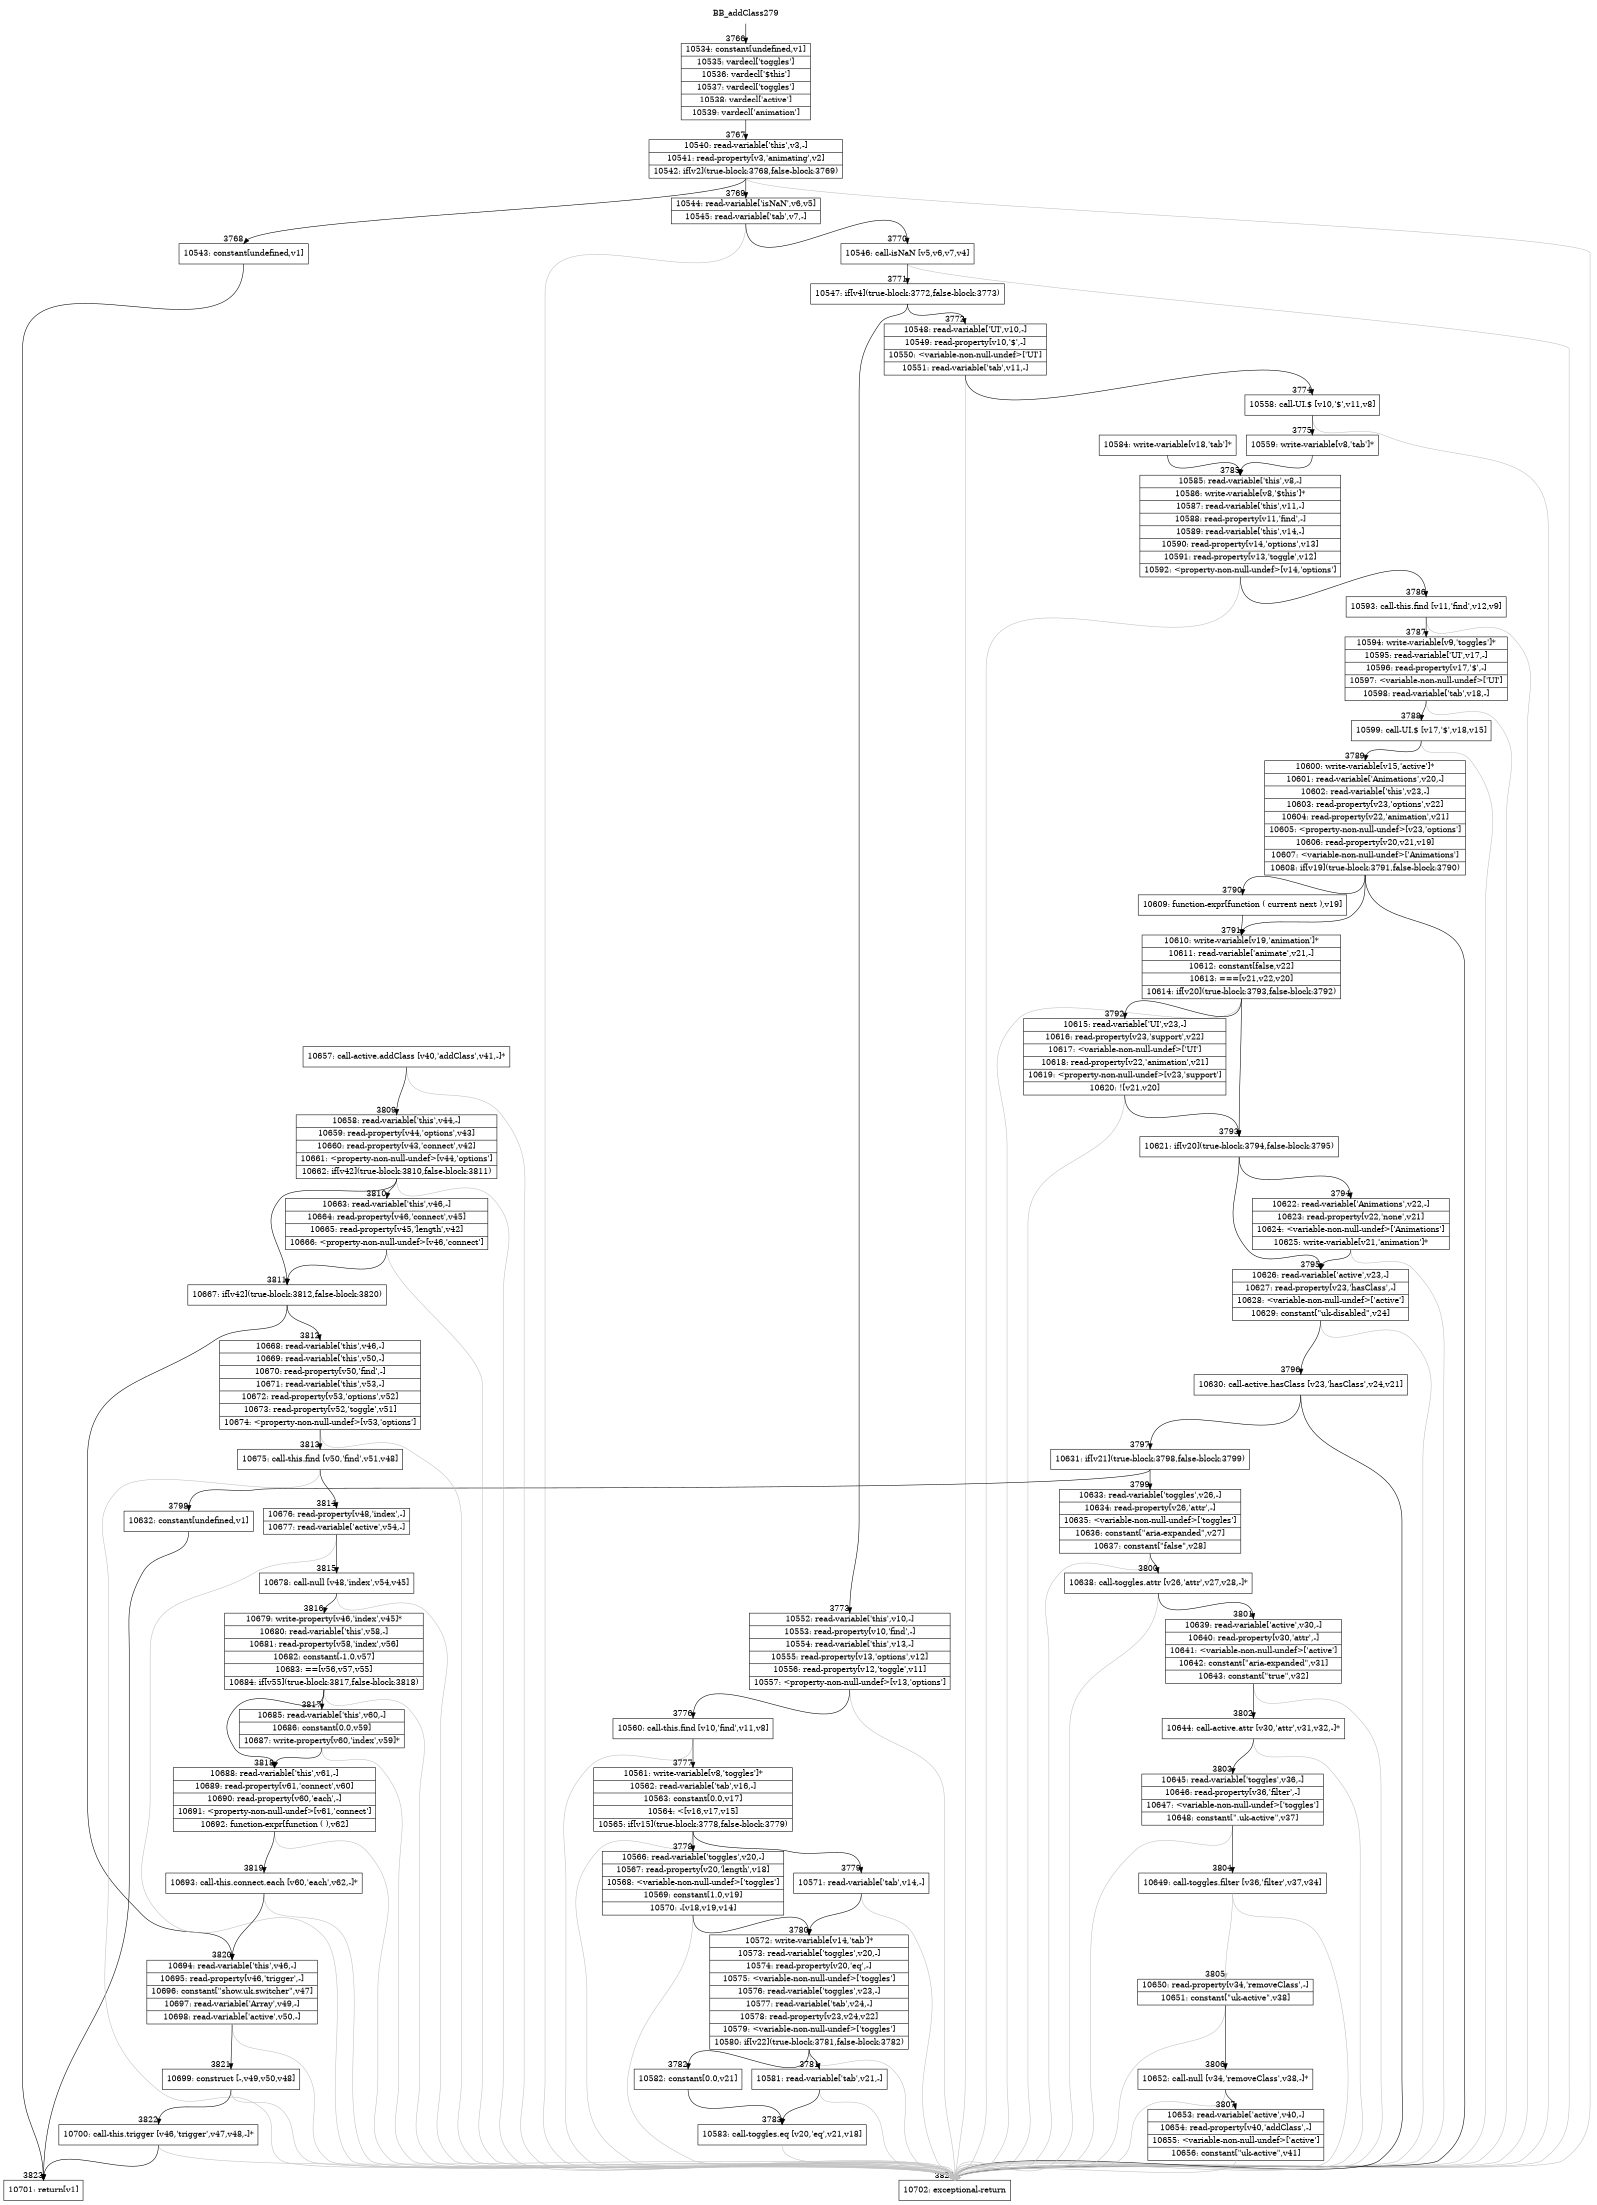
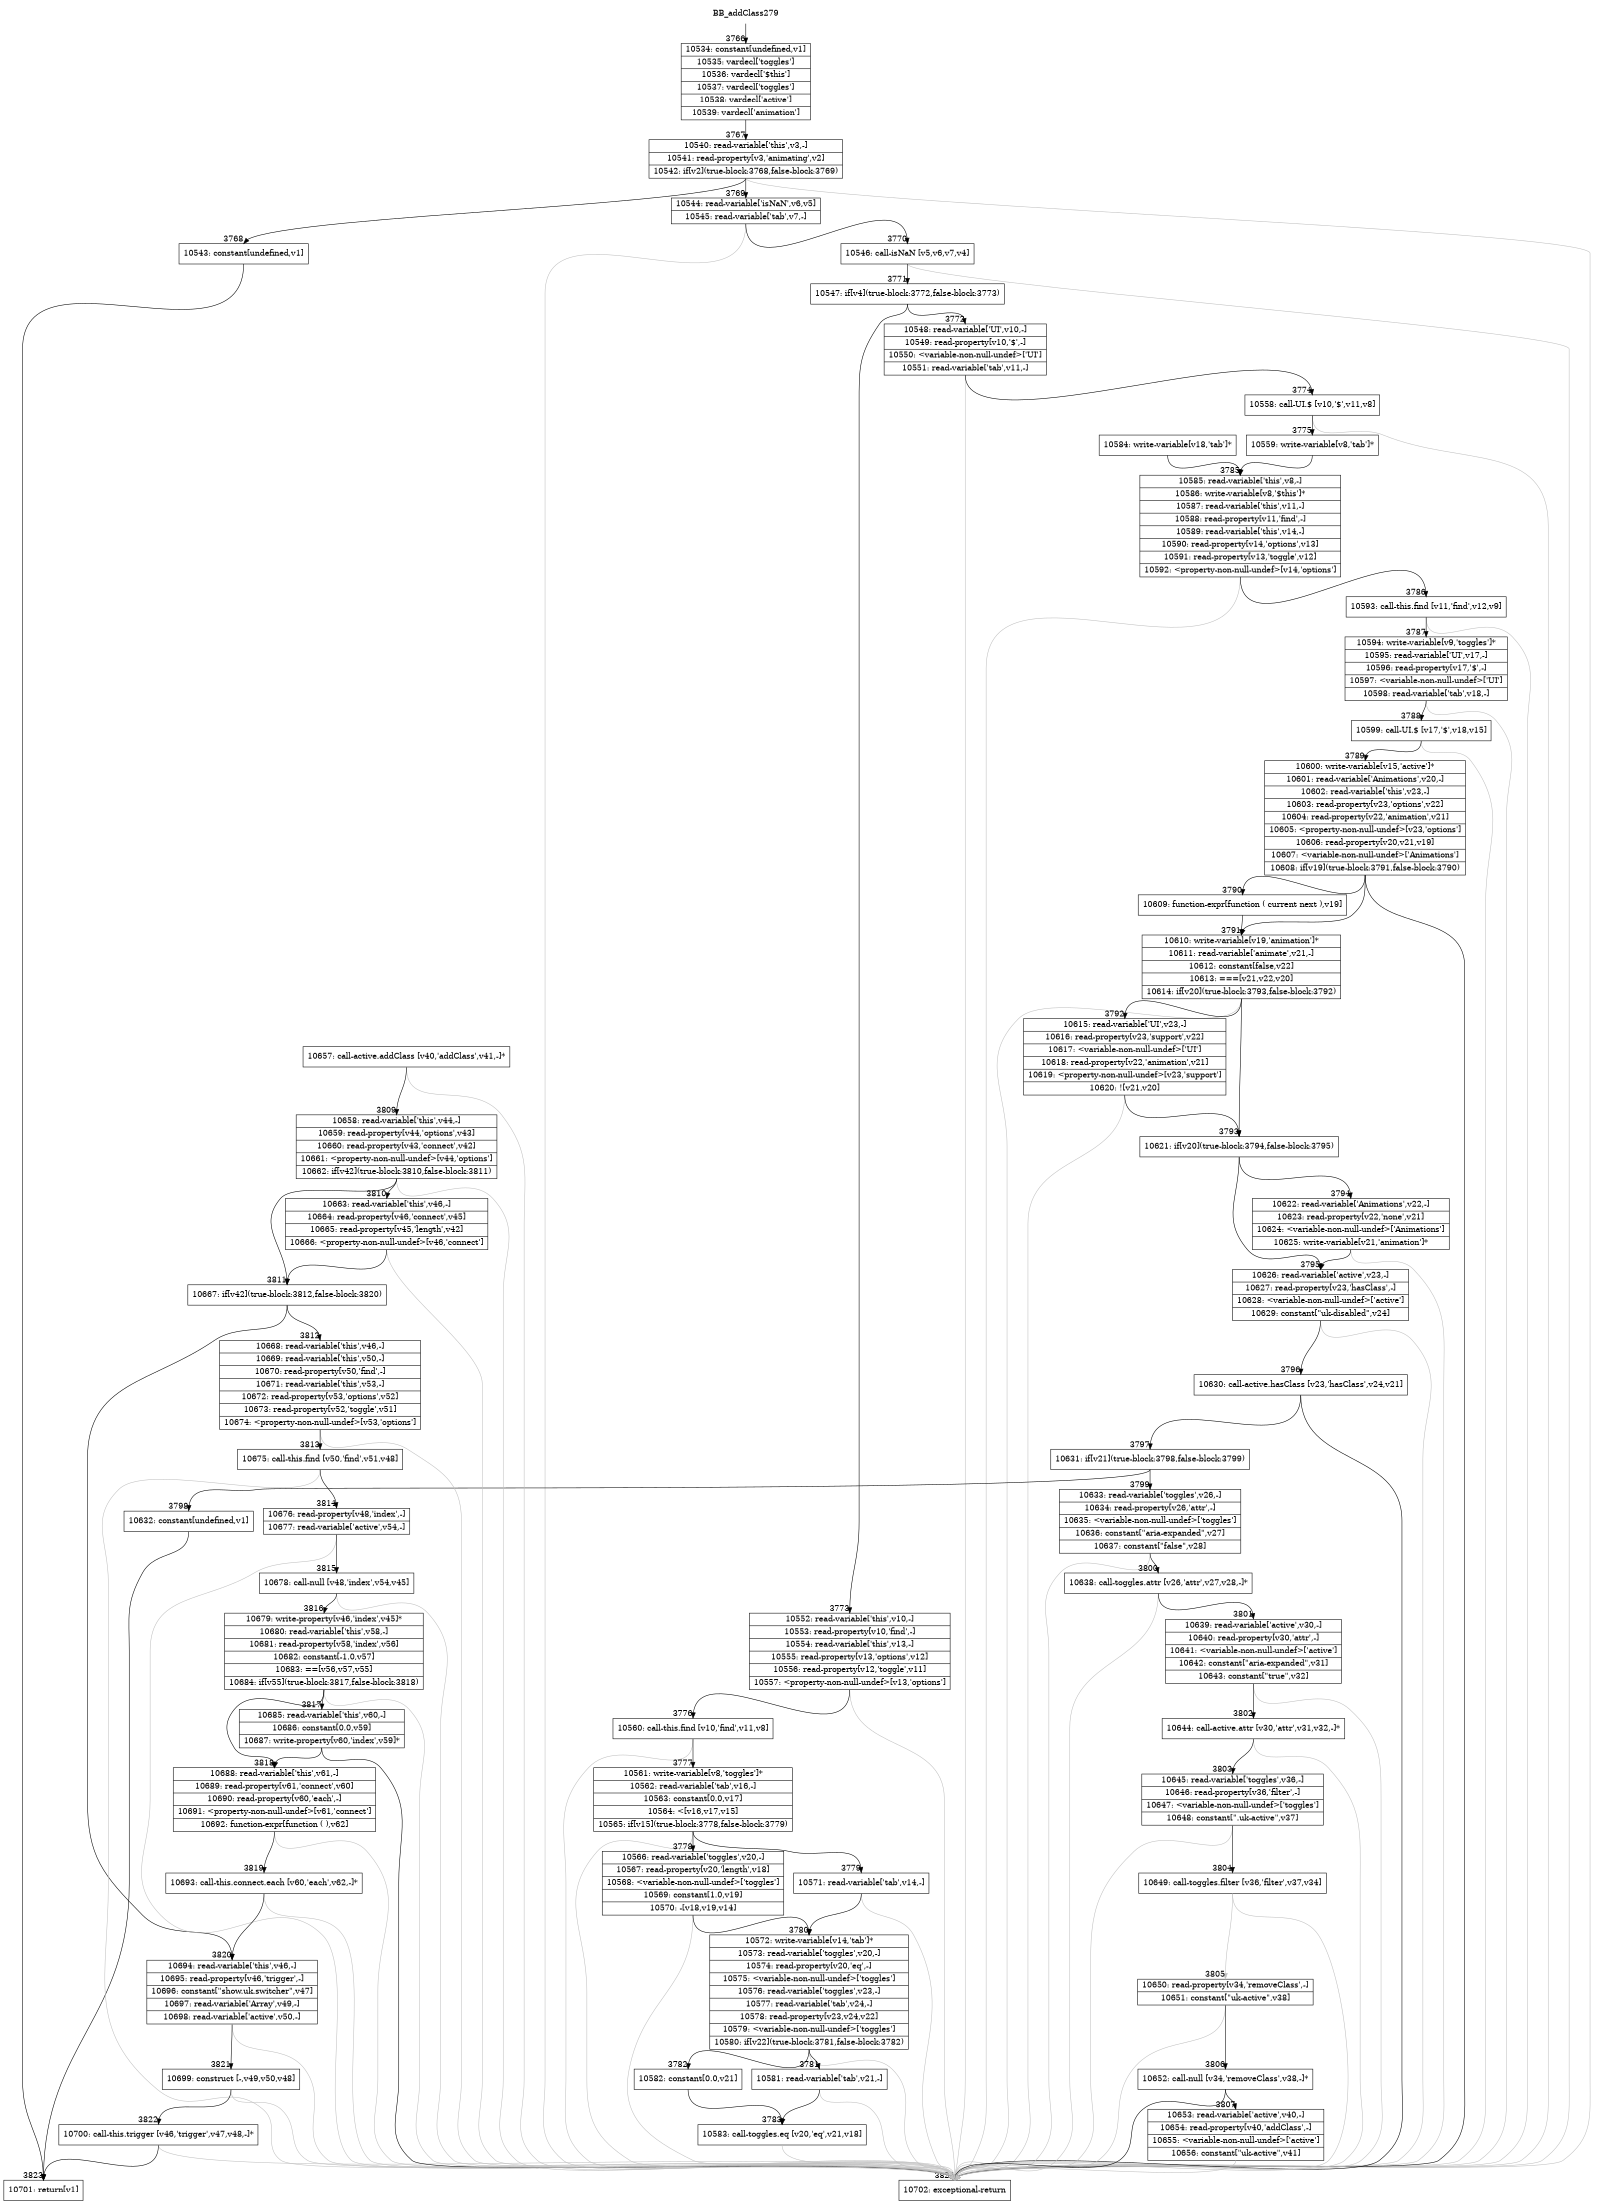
  digraph {
    rankdir=TD
    node [shape=record]
    edge [headport=n tailport=s]
    n1 [label=BB_addClass279 shape=none]
    n2 [label="{10534: constant[undefined,v1]|10535: vardecl['toggles']|10536: vardecl['$this']|10537: vardecl['toggles']|10538: vardecl['active']|10539: vardecl['animation']}"]
    n3 [label="{10540: read-variable['this',v3,-]|10541: read-property[v3,'animating',v2]|10542: if[v2](true-block:3768,false-block:3769)}"]
    n4 [label="{10543: constant[undefined,v1]}"]
    n5 [label="{10544: read-variable['isNaN',v6,v5]|10545: read-variable['tab',v7,-]}"]
    n6 [label="{10702: exceptional-return}"]
    n7 [label="{10701: return[v1]}"]
    n8 [label="{10546: call-isNaN [v5,v6,v7,v4]}"]
    n9 [label="{10547: if[v4](true-block:3772,false-block:3773)}"]
    n10 [label="{10548: read-variable['UI',v10,-]|10549: read-property[v10,'$',-]|10550: \<variable-non-null-undef\>['UI']|10551: read-variable['tab',v11,-]}"]
    n11 [label="{10552: read-variable['this',v10,-]|10553: read-property[v10,'find',-]|10554: read-variable['this',v13,-]|10555: read-property[v13,'options',v12]|10556: read-property[v12,'toggle',v11]|10557: \<property-non-null-undef\>[v13,'options']}"]
    n12 [label="{10558: call-UI.$ [v10,'$',v11,v8]}"]
    n13 [label="{10560: call-this.find [v10,'find',v11,v8]}"]
    n14 [label="{10559: write-variable[v8,'tab']*}"]
    n15 [label="{10561: write-variable[v8,'toggles']*|10562: read-variable['tab',v16,-]|10563: constant[0.0,v17]|10564: \<[v16,v17,v15]|10565: if[v15](true-block:3778,false-block:3779)}"]
    n16 [label="{10585: read-variable['this',v8,-]|10586: write-variable[v8,'$this']*|10587: read-variable['this',v11,-]|10588: read-property[v11,'find',-]|10589: read-variable['this',v14,-]|10590: read-property[v14,'options',v13]|10591: read-property[v13,'toggle',v12]|10592: \<property-non-null-undef\>[v14,'options']}"]
    n17 [label="{10566: read-variable['toggles',v20,-]|10567: read-property[v20,'length',v18]|10568: \<variable-non-null-undef\>['toggles']|10569: constant[1.0,v19]|10570: -[v18,v19,v14]}"]
    n18 [label="{10571: read-variable['tab',v14,-]}"]
    n19 [label="{10593: call-this.find [v11,'find',v12,v9]}"]
    n20 [label="{10594: write-variable[v9,'toggles']*|10595: read-variable['UI',v17,-]|10596: read-property[v17,'$',-]|10597: \<variable-non-null-undef\>['UI']|10598: read-variable['tab',v18,-]}"]
    n21 [label="{10572: write-variable[v14,'tab']*|10573: read-variable['toggles',v20,-]|10574: read-property[v20,'eq',-]|10575: \<variable-non-null-undef\>['toggles']|10576: read-variable['toggles',v23,-]|10577: read-variable['tab',v24,-]|10578: read-property[v23,v24,v22]|10579: \<variable-non-null-undef\>['toggles']|10580: if[v22](true-block:3781,false-block:3782)}"]
    n22 [label="{10581: read-variable['tab',v21,-]}"]
    n23 [label="{10582: constant[0.0,v21]}"]
    n24 [label="{10583: call-toggles.eq [v20,'eq',v21,v18]}"]
    n25 [label="{10584: write-variable[v18,'tab']*}"]
    n26 [label="{10599: call-UI.$ [v17,'$',v18,v15]}"]
    n27 [label="{10600: write-variable[v15,'active']*|10601: read-variable['Animations',v20,-]|10602: read-variable['this',v23,-]|10603: read-property[v23,'options',v22]|10604: read-property[v22,'animation',v21]|10605: \<property-non-null-undef\>[v23,'options']|10606: read-property[v20,v21,v19]|10607: \<variable-non-null-undef\>['Animations']|10608: if[v19](true-block:3791,false-block:3790)}"]
    n28 [label="{10610: write-variable[v19,'animation']*|10611: read-variable['animate',v21,-]|10612: constant[false,v22]|10613: ===[v21,v22,v20]|10614: if[v20](true-block:3793,false-block:3792)}"]
    n29 [label="{10609: function-expr[function ( current next ),v19]}"]
    n30 [label="{10621: if[v20](true-block:3794,false-block:3795)}"]
    n31 [label="{10615: read-variable['UI',v23,-]|10616: read-property[v23,'support',v22]|10617: \<variable-non-null-undef\>['UI']|10618: read-property[v22,'animation',v21]|10619: \<property-non-null-undef\>[v23,'support']|10620: ![v21,v20]}"]
    n32 [label="{10622: read-variable['Animations',v22,-]|10623: read-property[v22,'none',v21]|10624: \<variable-non-null-undef\>['Animations']|10625: write-variable[v21,'animation']*}"]
    n33 [label="{10626: read-variable['active',v23,-]|10627: read-property[v23,'hasClass',-]|10628: \<variable-non-null-undef\>['active']|10629: constant[\"uk-disabled\",v24]}"]
    n34 [label="{10630: call-active.hasClass [v23,'hasClass',v24,v21]}"]
    n35 [label="{10631: if[v21](true-block:3798,false-block:3799)}"]
    n36 [label="{10632: constant[undefined,v1]}"]
    n37 [label="{10633: read-variable['toggles',v26,-]|10634: read-property[v26,'attr',-]|10635: \<variable-non-null-undef\>['toggles']|10636: constant[\"aria-expanded\",v27]|10637: constant[\"false\",v28]}"]
    n38 [label="{10638: call-toggles.attr [v26,'attr',v27,v28,-]*}"]
    n39 [label="{10639: read-variable['active',v30,-]|10640: read-property[v30,'attr',-]|10641: \<variable-non-null-undef\>['active']|10642: constant[\"aria-expanded\",v31]|10643: constant[\"true\",v32]}"]
    n40 [label="{10644: call-active.attr [v30,'attr',v31,v32,-]*}"]
    n41 [label="{10645: read-variable['toggles',v36,-]|10646: read-property[v36,'filter',-]|10647: \<variable-non-null-undef\>['toggles']|10648: constant[\".uk-active\",v37]}"]
    n42 [label="{10649: call-toggles.filter [v36,'filter',v37,v34]}"]
    n43 [label="{10650: read-property[v34,'removeClass',-]|10651: constant[\"uk-active\",v38]}"]
    n44 [label="{10652: call-null [v34,'removeClass',v38,-]*}"]
    n45 [label="{10653: read-variable['active',v40,-]|10654: read-property[v40,'addClass',-]|10655: \<variable-non-null-undef\>['active']|10656: constant[\"uk-active\",v41]}"]
    n46 [label="{10657: call-active.addClass [v40,'addClass',v41,-]*}"]
    n47 [label="{10658: read-variable['this',v44,-]|10659: read-property[v44,'options',v43]|10660: read-property[v43,'connect',v42]|10661: \<property-non-null-undef\>[v44,'options']|10662: if[v42](true-block:3810,false-block:3811)}"]
    n48 [label="{10667: if[v42](true-block:3812,false-block:3820)}"]
    n49 [label="{10663: read-variable['this',v46,-]|10664: read-property[v46,'connect',v45]|10665: read-property[v45,'length',v42]|10666: \<property-non-null-undef\>[v46,'connect']}"]
    n50 [label="{10668: read-variable['this',v46,-]|10669: read-variable['this',v50,-]|10670: read-property[v50,'find',-]|10671: read-variable['this',v53,-]|10672: read-property[v53,'options',v52]|10673: read-property[v52,'toggle',v51]|10674: \<property-non-null-undef\>[v53,'options']}"]
    n51 [label="{10694: read-variable['this',v46,-]|10695: read-property[v46,'trigger',-]|10696: constant[\"show.uk.switcher\",v47]|10697: read-variable['Array',v49,-]|10698: read-variable['active',v50,-]}"]
    n52 [label="{10675: call-this.find [v50,'find',v51,v48]}"]
    n53 [label="{10699: construct [-,v49,v50,v48]}"]
    n54 [label="{10676: read-property[v48,'index',-]|10677: read-variable['active',v54,-]}"]
    n55 [label="{10700: call-this.trigger [v46,'trigger',v47,v48,-]*}"]
    n56 [label="{10678: call-null [v48,'index',v54,v45]}"]
    n57 [label="{10679: write-property[v46,'index',v45]*|10680: read-variable['this',v58,-]|10681: read-property[v58,'index',v56]|10682: constant[-1.0,v57]|10683: ==[v56,v57,v55]|10684: if[v55](true-block:3817,false-block:3818)}"]
    n58 [label="{10685: read-variable['this',v60,-]|10686: constant[0.0,v59]|10687: write-property[v60,'index',v59]*}"]
    n59 [label="{10688: read-variable['this',v61,-]|10689: read-property[v61,'connect',v60]|10690: read-property[v60,'each',-]|10691: \<property-non-null-undef\>[v61,'connect']|10692: function-expr[function ( ),v62]}"]
    n60 [label="{10693: call-this.connect.each [v60,'each',v62,-]*}"]
    n1 -> n2 [headlabel="    3766"]
    n2 -> n3 [headlabel="      3767"]
    n3 -> n4 [headlabel="      3768"]
    n3 -> n5 [headlabel="      3769"]
    n3 -> n6 [color=gray headlabel="      3824"]
    n4 -> n7 [headlabel="      3823"]
    n5 -> n6 [color=gray]
    n5 -> n8 [headlabel="      3770"]
    n8 -> n6 [color=gray]
    n8 -> n9 [headlabel="      3771"]
    n9 -> n10 [headlabel="      3772"]
    n9 -> n11 [headlabel="      3773"]
    n10 -> n6 [color=gray]
    n10 -> n12 [headlabel="      3774"]
    n11 -> n6 [color=gray]
    n11 -> n13 [headlabel="      3776"]
    n12 -> n6 [color=gray]
    n12 -> n14 [headlabel="      3775"]
    n13 -> n6 [color=gray]
    n13 -> n15 [headlabel="      3777"]
    n14 -> n16 [headlabel="      3785"]
    n15 -> n6 [color=gray]
    n15 -> n17 [headlabel="      3778"]
    n15 -> n18 [headlabel="      3779"]
    n16 -> n6 [color=gray]
    n16 -> n19 [headlabel="      3786"]
    n17 -> n6 [color=gray]
    n17 -> n21 [headlabel="      3780"]
    n18 -> n6 [color=gray]
    n18 -> n21
    n19 -> n6 [color=gray]
    n19 -> n20 [headlabel="      3787"]
    n20 -> n6 [color=gray]
    n20 -> n26 [headlabel="      3788"]
    n21 -> n6 [color=gray]
    n21 -> n22 [headlabel="      3781"]
    n21 -> n23 [headlabel="      3782"]
    n22 -> n6 [color=gray]
    n22 -> n24 [headlabel="      3783"]
    n23 -> n24
    n24 -> n6 [color=gray]
    n25 -> n16
    n26 -> n6 [color=gray]
    n26 -> n27 [headlabel="      3789"]
    n27 -> n6 [color=black]
    n27 -> n28 [headlabel="      3791"]
    n27 -> n29 [headlabel="      3790"]
    n28 -> n6 [color=gray]
    n28 -> n30 [headlabel="      3793"]
    n28 -> n31 [headlabel="      3792"]
    n29 -> n28
    n30 -> n32 [headlabel="      3794"]
    n30 -> n33 [headlabel="      3795"]
    n31 -> n6 [color=gray]
    n31 -> n30
    n32 -> n6 [color=gray]
    n32 -> n33
    n33 -> n6 [color=gray]
    n33 -> n34 [headlabel="      3796"]
    n34 -> n6 [color=black]
    n34 -> n35 [headlabel="      3797"]
    n35 -> n36 [headlabel="      3798"]
    n35 -> n37 [headlabel="      3799"]
    n36 -> n7
    n37 -> n6 [color=gray]
    n37 -> n38 [headlabel="      3800"]
    n38 -> n6 [color=gray]
    n38 -> n39 [headlabel="      3801"]
    n39 -> n6 [color=gray]
    n39 -> n40 [headlabel="      3802"]
    n40 -> n6 [color=gray]
    n40 -> n41 [headlabel="      3803"]
    n41 -> n6 [color=gray]
    n41 -> n42 [headlabel="      3804"]
    n42 -> n6 [color=gray]
    n42 -> n43 [color=gray headlabel="      3805"]
    n43 -> n6 [color=gray]
    n43 -> n44 [headlabel="      3806"]
-   n44 -> n6 [color=gray]
+   n44 -> n6 [color=black]
    n44 -> n45 [headlabel="      3807"]
    n45 -> n6 [color=gray]
    n46 -> n6 [color=gray]
    n46 -> n47 [headlabel="      3809"]
    n47 -> n6 [color=gray]
    n47 -> n48 [headlabel="      3811"]
    n47 -> n49 [headlabel="      3810"]
    n48 -> n50 [headlabel="      3812"]
    n48 -> n51 [headlabel="      3820"]
    n49 -> n6 [color=gray]
    n49 -> n48
    n50 -> n6 [color=gray]
    n50 -> n52 [headlabel="      3813"]
    n51 -> n6 [color=gray]
    n51 -> n53 [headlabel="      3821"]
    n52 -> n6 [color=gray]
    n52 -> n54 [headlabel="      3814"]
    n53 -> n6 [color=gray]
    n53 -> n55 [headlabel="      3822"]
    n54 -> n6 [color=gray]
    n54 -> n56 [headlabel="      3815"]
    n55 -> n6 [color=gray]
    n55 -> n7
    n56 -> n6 [color=gray]
    n56 -> n57 [headlabel="      3816"]
    n57 -> n6 [color=gray]
    n57 -> n58 [headlabel="      3817"]
    n57 -> n59 [headlabel="      3818"]
-   n58 -> n6 [color=gray]
+   n58 -> n6 [color=black]
    n58 -> n59
    n59 -> n6 [color=gray]
    n59 -> n60 [headlabel="      3819"]
    n60 -> n6 [color=gray]
    n60 -> n51
  }
